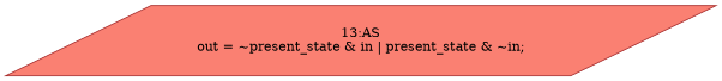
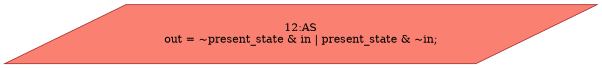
  strict digraph {
-   n1 [ast="<pyverilog.vparser.ast.Assign object at 0x7fd012336d90>" def_var="['out']" fillcolor=salmon label="13:AS\nout = ~present_state & in | present_state & ~in;" statements="[]" style=filled typ=Assign use_var="['present_state', 'in', 'present_state', 'in']" color=brown shape=parallelogram]
+   n1 [ast="<pyverilog.vparser.ast.Assign object at 0x7fd012336d90>" def_var="['out']" fillcolor=salmon label="12:AS\nout = ~present_state & in | present_state & ~in;" statements="[]" style=filled typ=Assign use_var="['present_state', 'in', 'present_state', 'in']" color=brown shape=parallelogram]
  }
